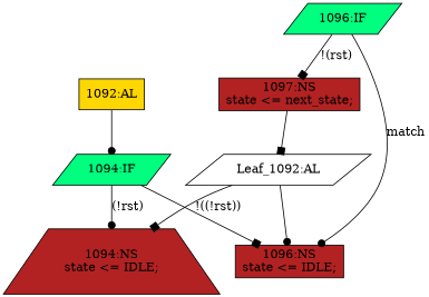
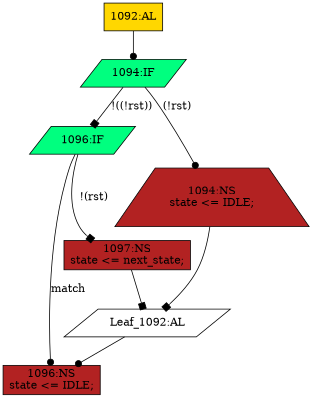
  strict digraph {
    node [fillcolor=firebrick shape=parallelogram statements="[]" style=filled typ=NonblockingSubstitution]
    edge [arrowhead=box cond="[]" lineno=None]
    n1 [ast="<pyverilog.vparser.ast.IfStatement object at 0x7fae5e115f10>" fillcolor=springgreen label="1094:IF" typ=IfStatement]
    n2 [ast="<pyverilog.vparser.ast.IfStatement object at 0x7fae5e115f50>" fillcolor=springgreen label="1096:IF" typ=IfStatement]
    n3 [ast="<pyverilog.vparser.ast.NonblockingSubstitution object at 0x7fae5e123290>" label="1094:NS\nstate <= IDLE;" shape=trapezium statements="[<pyverilog.vparser.ast.NonblockingSubstitution object at 0x7fae5e123290>]"]
    n4 [ast="<pyverilog.vparser.ast.NonblockingSubstitution object at 0x7fae5e123110>" label="1096:NS\nstate <= IDLE;" shape=box statements="[<pyverilog.vparser.ast.NonblockingSubstitution object at 0x7fae5e123110>]"]
    n5 [ast="<pyverilog.vparser.ast.NonblockingSubstitution object at 0x7fae5e115f90>" label="1097:NS\nstate <= next_state;" shape=box statements="[<pyverilog.vparser.ast.NonblockingSubstitution object at 0x7fae5e115f90>]"]
    n6 [def_var="['state']" label="Leaf_1092:AL" fillcolor="" statements="" style="" typ=""]
    n7 [ast="<pyverilog.vparser.ast.Always object at 0x7fae5e123490>" clk_sens=True fillcolor=gold label="1092:AL" sens="['clk']" shape=box typ=Always use_var="['rst', 'match', 'next_state']"]
-   n1 -> n4 [cond="['rst']" label="!((!rst))" lineno=1094]
+   n1 -> n2 [cond="['rst']" label="!((!rst))" lineno=1094]
    n1 -> n3 [arrowhead=dot cond="['rst']" label="(!rst)" lineno=1094]
    n2 -> n4 [arrowhead=dot cond="['match']" label=match lineno=1096]
    n2 -> n5 [cond="['match']" label="!(rst)" lineno=1096]
-   n6 -> n3
+   n3 -> n6
    n5 -> n6
    n6 -> n4 [arrowhead=dot]
    n7 -> n1 [arrowhead=dot]
  }
